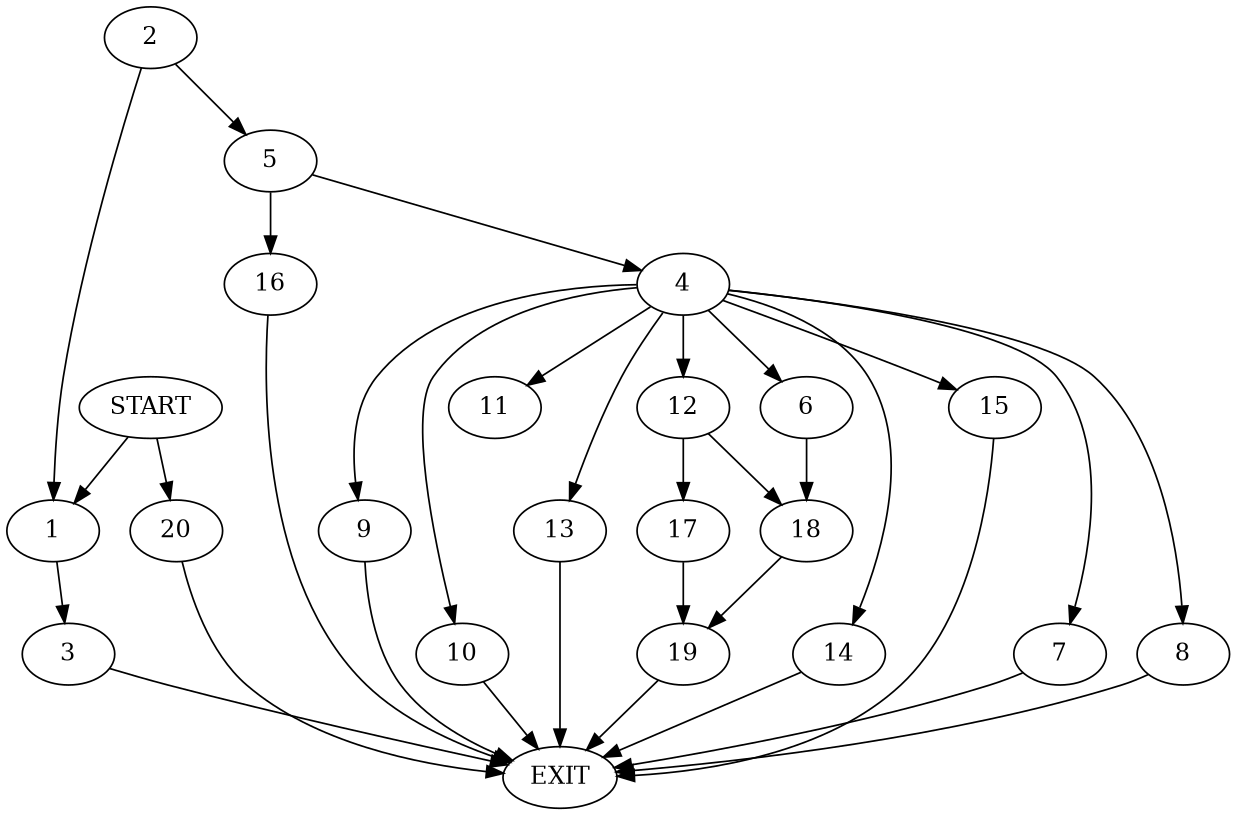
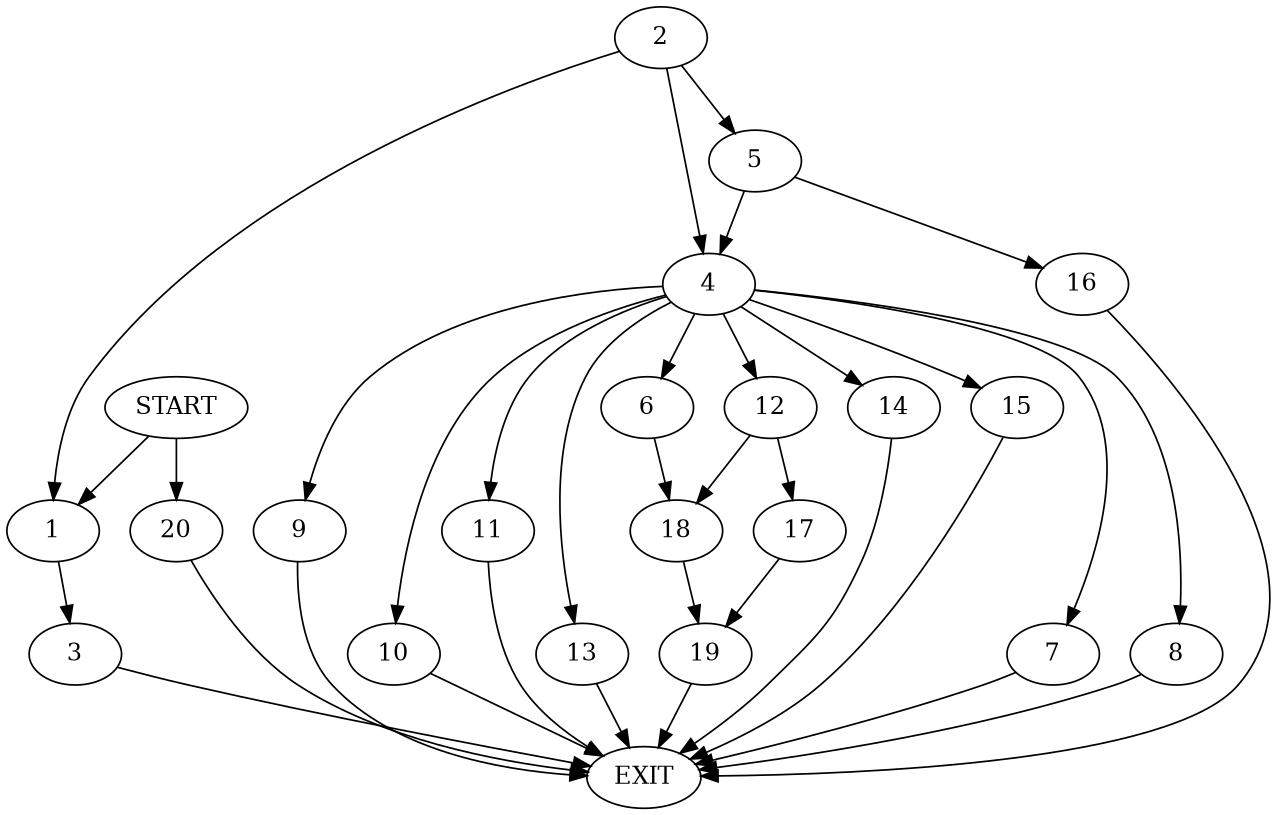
  digraph {
    n1 [label=START]
    1
    20
    3
    n5 [label=EXIT]
    2
    4
    5
    6
    7
    8
    9
    10
    11
    12
    13
    14
    15
    16
    18
    17
    19
    n1 -> 1
    n1 -> 20
    1 -> 3
    20 -> n5
    3 -> n5
    2 -> 1
+   2 -> 4
    2 -> 5
    4 -> 6
    4 -> 7
    4 -> 8
    4 -> 9
    4 -> 10
    4 -> 11
    4 -> 12
    4 -> 13
    4 -> 14
    4 -> 15
    5 -> 4
    5 -> 16
    6 -> 18
    7 -> n5
    8 -> n5
    9 -> n5
    10 -> n5
+   11 -> n5
    12 -> 18
    12 -> 17
    13 -> n5
    14 -> n5
    15 -> n5
    16 -> n5
    18 -> 19
    17 -> 19
    19 -> n5
  }
